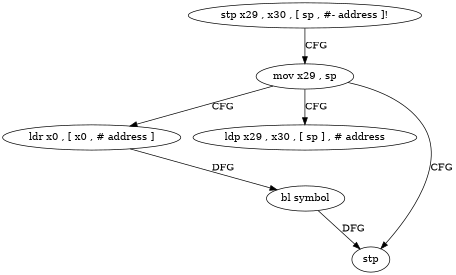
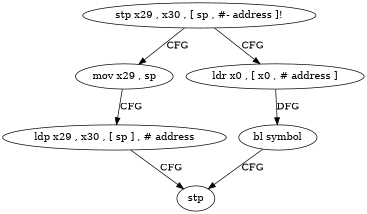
  digraph {
    n1 [label="stp x29 , x30 , [ sp , #- address ]!"]
    n2 [label="mov x29 , sp"]
    n3 [label="ldr x0 , [ x0 , # address ]"]
    n4 [label="ldp x29 , x30 , [ sp ] , # address"]
    n5 [label="bl symbol"]
    n6 [label=stp]
    n1 -> n2 [label=CFG]
-   n2 -> n3 [label=CFG]
+   n1 -> n3 [label=CFG]
    n2 -> n4 [label=CFG]
    n3 -> n5 [label=DFG]
-   n2 -> n6 [label=CFG]
-   n5 -> n6 [label=DFG]
+   n4 -> n6 [label=CFG]
+   n5 -> n6 [label=CFG]
  }
